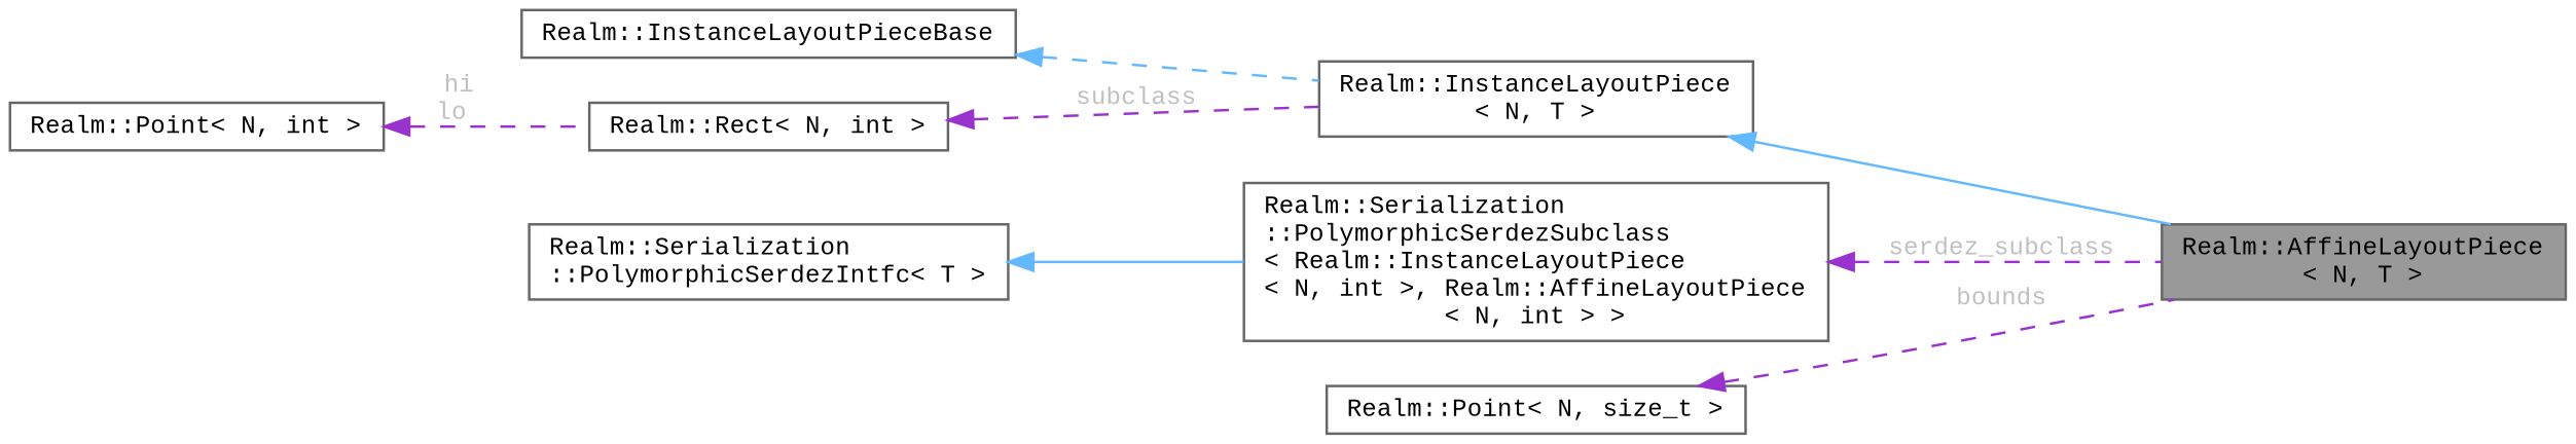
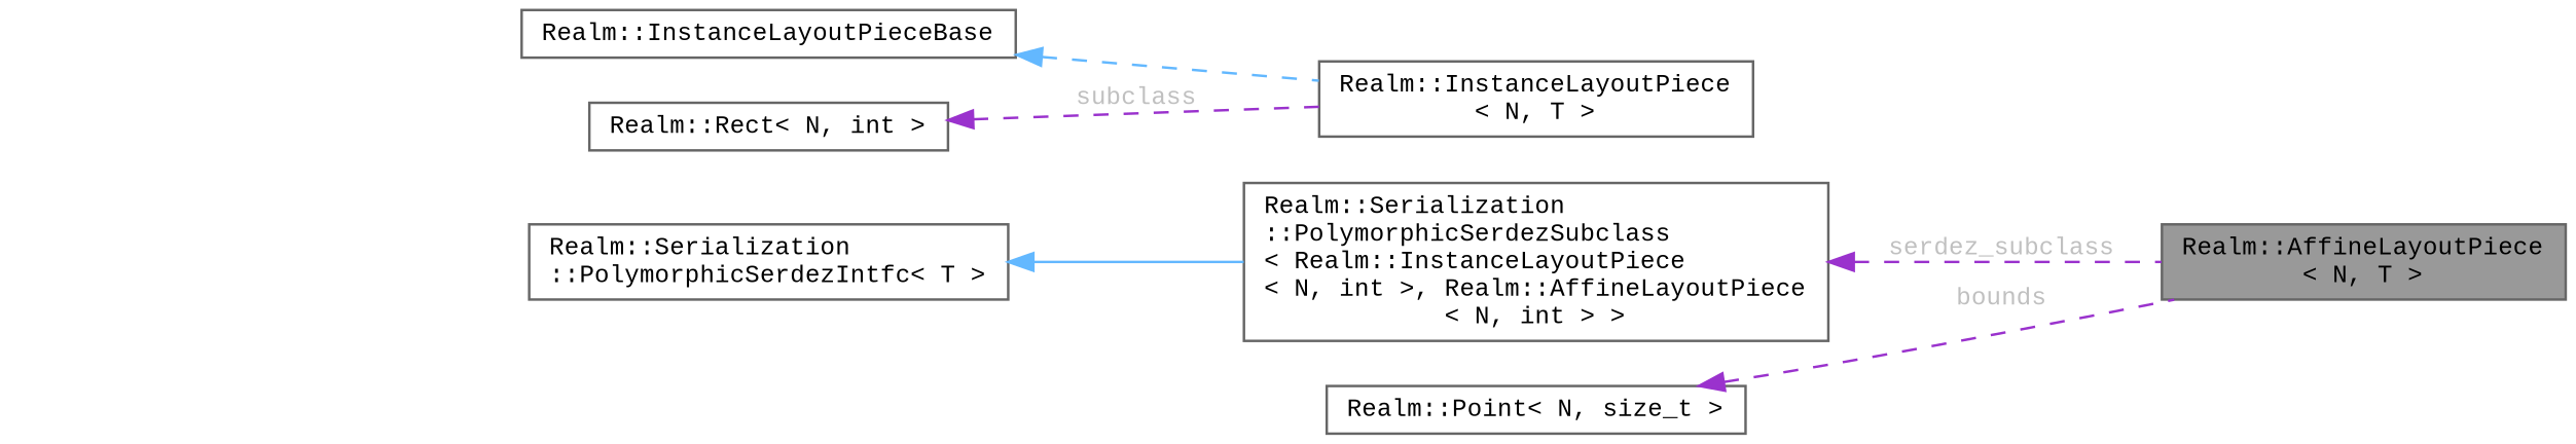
  digraph {
    fontname="Liberation Mono"
    rankdir=LR
    node [color=gray40 fillcolor=white fontname="Liberation Mono" fontsize=10 shape=box style=filled]
    edge [color=darkorchid3 dir=back fontname="Liberation Mono" fontsize=10 labelfontname=Helvetica labelfontsize=10 style=dashed fontcolor=grey]
    n1 [fillcolor=grey60 fontcolor=black height=0.2 label="Realm::AffineLayoutPiece\l\< N, T \>" width=0.4]
    n2 [height=0.2 label="Realm::InstanceLayoutPiece\l\< N, T \>" width=0.4]
    n3 [height=0.2 label="Realm::InstanceLayoutPieceBase" width=0.4]
    n4 [height=0.2 label="Realm::Rect\< N, int \>" width=0.4]
-   n5 [height=0.2 label="Realm::Point\< N, int \>" width=0.4]
    n6 [height=0.2 label="Realm::Serialization\l::PolymorphicSerdezSubclass\l\< Realm::InstanceLayoutPiece\l\< N, int \>, Realm::AffineLayoutPiece\l\< N, int \> \>" width=0.4]
    n7 [height=0.2 label="Realm::Serialization\l::PolymorphicSerdezIntfc\< T \>" width=0.4]
    n8 [height=0.2 label="Realm::Point\< N, size_t \>" width=0.4]
-   n2 -> n1 [color=steelblue1 style=solid fontcolor=""]
    n3 -> n2 [color=steelblue1 fontcolor=""]
    n4 -> n2 [label=" subclass"]
-   n5 -> n4 [label=" hi\nlo"]
    n6 -> n1 [label=" serdez_subclass"]
    n7 -> n6 [color=steelblue1 style=solid fontcolor=""]
    n8 -> n1 [label=" bounds"]
  }
